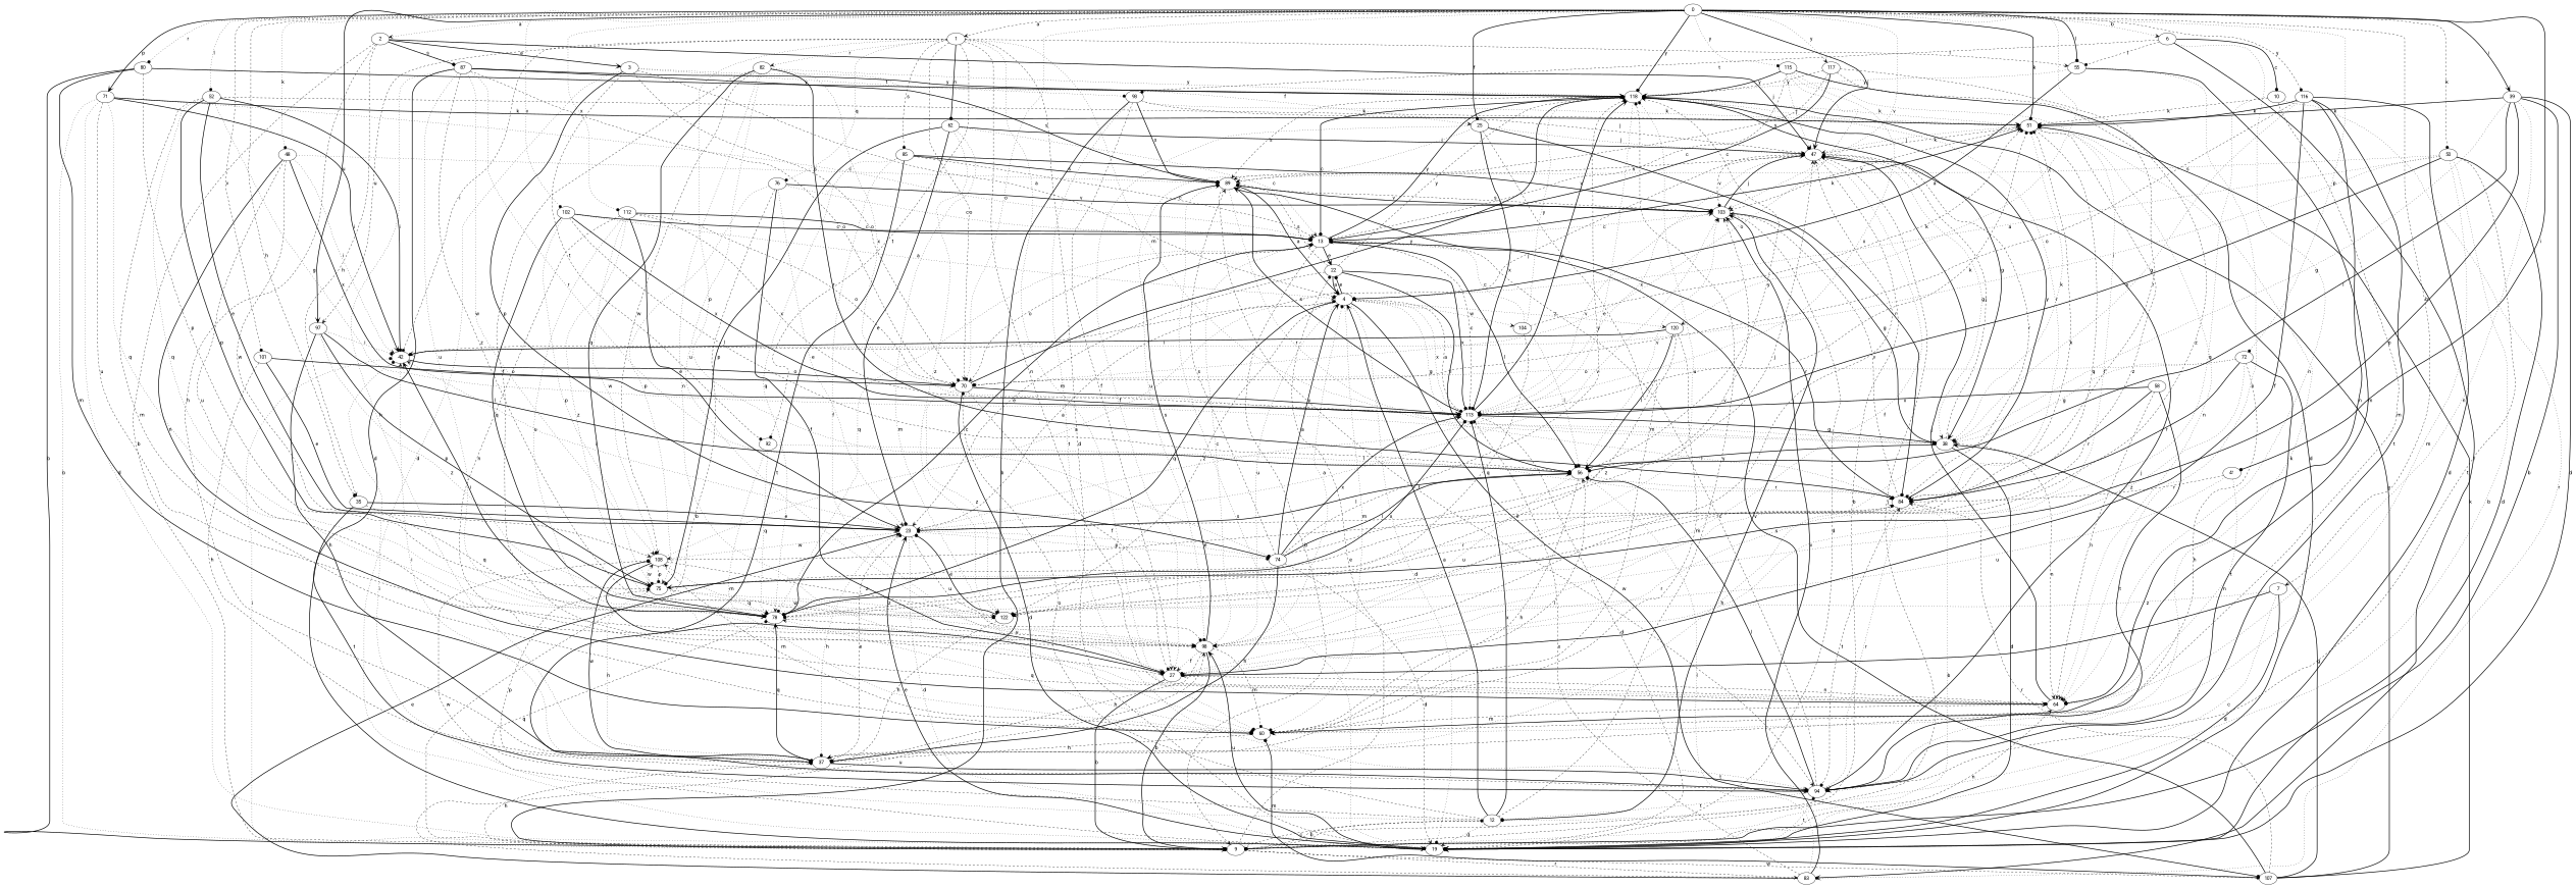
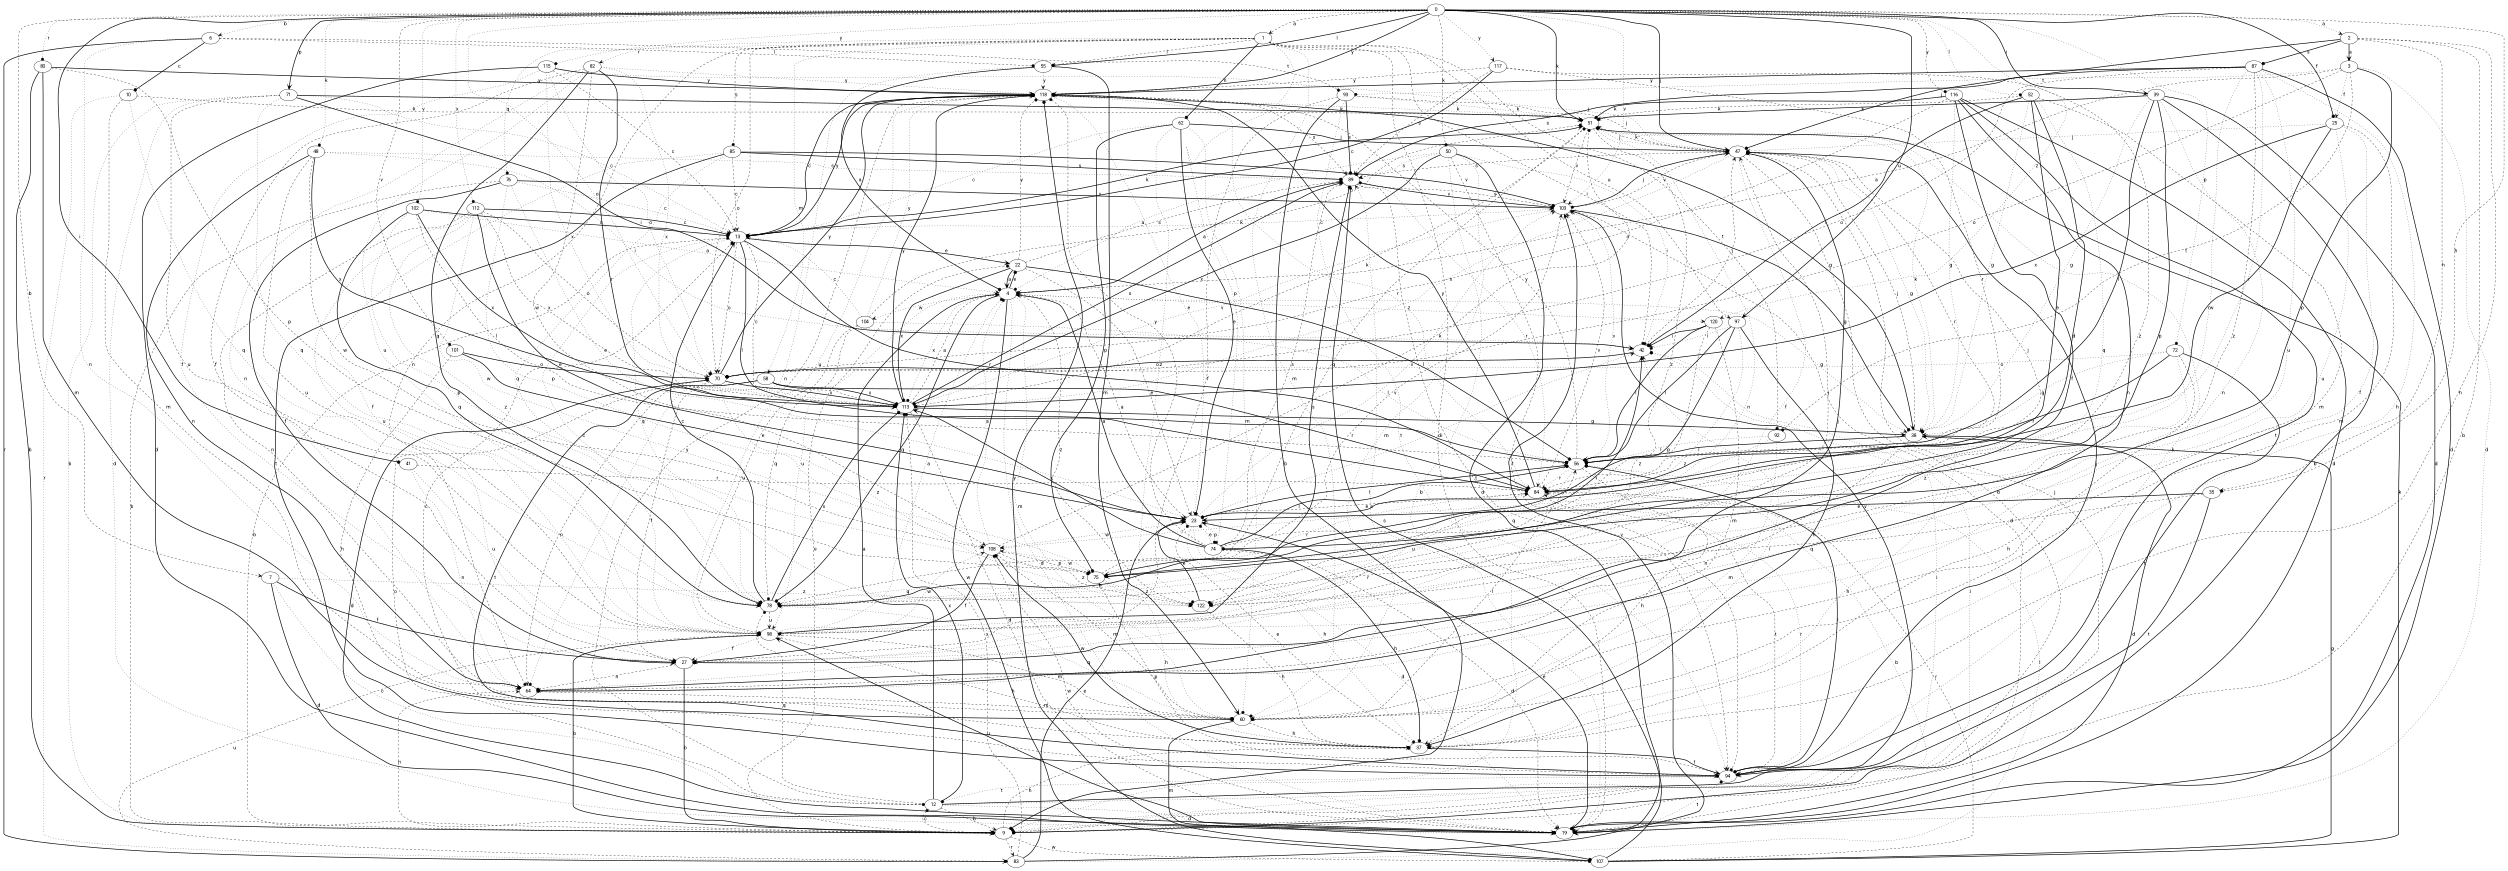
  strict digraph {
    fontname=Roboto
    node [fontname=Roboto]
    edge [arrowhead=dot fontname=Roboto style=dotted]
    0
    1
    2
    6
    7
    25
    35
    39
    41
    47
    48
    50
    51
    n14 [label=52]
    55
    70
    71
    72
    80
    97
    101
    102
    103
    112
    115
    116
    117
    118
    120
    19
    42
    58
    60
    62
    64
    74
    76
    82
    85
    92
    3
    9
    37
    n44 [label=87]
    93
    10
    83
    122
    12
    27
    98
    113
    84
    n54 [label=78]
    94
    23
    n57 [label=38]
    56
    75
    89
    108
    4
    13
    22
    107
    104
    0 -> 1 [arrowhead=vee label=a style=dashed]
    0 -> 2 [arrowhead=vee label=a]
    0 -> 6 [arrowhead=vee label=b]
    0 -> 7 [arrowhead=vee label=b style=dashed]
    0 -> 25 [label=f style=bold]
    0 -> 35 [label=h style=dashed]
    0 -> 39 [arrowhead=vee label=i style=bold]
    0 -> 41 [label=i style=bold]
    0 -> 47 [arrowhead=vee label=j style=bold]
    0 -> 48 [label=k]
    0 -> 50 [label=k style=dashed]
    0 -> 51 [label=k style=bold]
    0 -> n14 [label=l]
    0 -> 55 [label=l style=bold]
    0 -> 70 [label=o]
    0 -> 71 [arrowhead=vee label=p style=bold]
    0 -> 72 [label=p]
    0 -> 80 [label=r]
    0 -> 97 [arrowhead=vee label=u style=bold]
    0 -> 101 [label=v style=dashed]
    0 -> 102 [label=v]
    0 -> 103 [arrowhead=vee label=v]
    0 -> 112 [label=x]
    0 -> 115 [label=y]
    0 -> 116 [label=y style=dashed]
    0 -> 117 [arrowhead=vee label=y]
    0 -> 118 [label=y style=bold]
    0 -> 120 [arrowhead=vee label=z]
    1 -> 55 [arrowhead=vee label=l style=dashed]
    1 -> 70 [arrowhead=vee label=o style=dashed]
    1 -> 97 [arrowhead=vee label=u style=dashed]
    1 -> 19 [label=d style=dashed]
    1 -> 42 [label=i style=dashed]
-   1 -> n57 [arrowhead=vee label=m]
+   1 -> 58 [arrowhead=vee label=m]
    1 -> 60 [label=m]
    1 -> 62 [label=n style=bold]
    1 -> 64 [label=n style=dashed]
    1 -> 74 [label=p]
    1 -> 76 [label=q]
    1 -> 82 [arrowhead=vee label=r]
    1 -> 85 [label=s style=dashed]
    1 -> 92 [label=t style=dashed]
    2 -> 35 [arrowhead=vee label=h style=dashed]
    2 -> 47 [label=j style=bold]
    2 -> 3 [arrowhead=vee label=a style=bold]
    2 -> 9 [label=b style=dashed]
    2 -> 37 [label=h style=dashed]
    2 -> n44 [label=s style=bold]
    6 -> 55 [label=l style=dashed]
    6 -> 64 [arrowhead=vee label=n]
    6 -> 93 [label=t style=dashed]
    6 -> 10 [label=c style=bold]
    6 -> 83 [arrowhead=vee label=r style=bold]
    7 -> 19 [label=d style=bold]
    7 -> 122 [arrowhead=vee label=z]
    7 -> 12 [label=c]
    7 -> 27 [arrowhead=vee label=f style=bold]
    25 -> 47 [arrowhead=vee label=j]
    25 -> 60 [label=m style=dashed]
    25 -> 27 [arrowhead=vee label=f]
    25 -> 98 [label=u]
    25 -> 113 [label=x style=bold]
    25 -> 84 [label=r style=bold]
    35 -> n54 [label=q style=dashed]
    35 -> 94 [arrowhead=vee label=t style=bold]
    35 -> 23 [arrowhead=vee label=e style=bold]
    39 -> 51 [label=k style=bold]
    39 -> 19 [arrowhead=vee label=d style=bold]
    39 -> 64 [label=n]
    39 -> 9 [label=b style=bold]
    39 -> n57 [arrowhead=vee label=g]
    39 -> 56 [label=l style=bold]
    39 -> 75 [arrowhead=vee label=p style=bold]
    41 -> 64 [label=n]
    41 -> 98 [arrowhead=vee label=u]
    41 -> 84 [label=r style=dashed]
    47 -> 51 [arrowhead=vee label=k style=dashed]
    47 -> 103 [label=v style=dashed]
    47 -> 9 [label=b style=dashed]
    47 -> 27 [label=f]
    47 -> 113 [arrowhead=vee label=x]
    47 -> 84 [label=r style=dashed]
    47 -> n57 [arrowhead=vee label=g]
    47 -> 89 [arrowhead=vee label=s style=dashed]
    48 -> 42 [arrowhead=vee label=i]
    48 -> 64 [arrowhead=vee label=n style=bold]
    48 -> 98 [label=u style=dashed]
    48 -> 113 [arrowhead=vee label=x style=bold]
    48 -> 89 [label=s]
    48 -> 108 [arrowhead=vee label=w style=dashed]
    50 -> 19 [arrowhead=vee label=d style=bold]
    50 -> 42 [label=i]
    50 -> 60 [arrowhead=vee label=m]
    50 -> 9 [label=b]
    50 -> 113 [label=x style=bold]
    50 -> 94 [label=t style=dashed]
    50 -> 89 [arrowhead=vee label=s]
    50 -> 4 [label=a]
    51 -> 47 [arrowhead=vee label=j]
    51 -> 103 [arrowhead=vee label=v style=dashed]
    51 -> 64 [arrowhead=vee label=n]
    51 -> 122 [label=z style=dashed]
    51 -> n54 [label=q style=dashed]
    n14 -> 51 [arrowhead=vee label=k style=dashed]
    n14 -> 42 [label=i style=bold]
    n14 -> 60 [arrowhead=vee label=m style=dashed]
    n14 -> n54 [arrowhead=vee label=q]
    n14 -> 23 [label=e style=bold]
    n14 -> n57 [label=g]
-   n14 -> 75 [label=p style=bold]
+   n14 -> 75 [label=d style=bold]
    55 -> 118 [arrowhead=vee label=y]
    55 -> 60 [arrowhead=vee label=m style=bold]
    55 -> 64 [label=n]
    55 -> 4 [label=a style=bold]
    70 -> 118 [label=y style=bold]
    70 -> 19 [label=d style=bold]
    70 -> 122 [arrowhead=vee label=z]
    70 -> 27 [label=f style=dashed]
    70 -> 113 [label=x style=bold]
    71 -> 51 [arrowhead=vee label=k style=bold]
    71 -> 19 [arrowhead=vee label=d]
    71 -> 42 [arrowhead=vee label=i style=bold]
    71 -> 9 [label=b]
    71 -> 98 [arrowhead=vee label=u style=dashed]
    71 -> n54 [arrowhead=vee label=q]
    71 -> 13 [arrowhead=vee label=c]
    72 -> 70 [label=o]
    72 -> 37 [arrowhead=vee label=h style=dashed]
    72 -> 122 [arrowhead=vee label=z]
    72 -> 84 [arrowhead=vee label=r style=bold]
    72 -> 94 [arrowhead=vee label=t style=bold]
    72 -> n57 [arrowhead=vee label=g]
    80 -> 118 [arrowhead=vee label=y style=bold]
    80 -> 60 [label=m style=bold]
    80 -> 9 [arrowhead=vee label=b style=bold]
    80 -> 75 [label=p style=dashed]
    97 -> 42 [label=i]
    97 -> 37 [arrowhead=vee label=h style=bold]
    97 -> 122 [arrowhead=vee label=z]
    97 -> 56 [label=l style=bold]
    97 -> 75 [arrowhead=vee label=p style=bold]
    101 -> 70 [arrowhead=vee label=o style=bold]
    101 -> 37 [arrowhead=vee label=h style=dashed]
    101 -> 23 [arrowhead=vee label=e style=bold]
    102 -> 113 [arrowhead=vee label=x style=bold]
    102 -> n54 [arrowhead=vee label=q style=bold]
    102 -> 56 [label=l style=dashed]
    102 -> 75 [label=p]
    102 -> 4 [arrowhead=vee label=a]
    102 -> 13 [label=c style=bold]
    103 -> 47 [arrowhead=vee label=j style=bold]
    103 -> 19 [label=d style=dashed]
    103 -> n57 [label=g style=bold]
    103 -> 89 [label=s style=dashed]
    103 -> 13 [arrowhead=vee label=c]
    112 -> 70 [arrowhead=vee label=o style=dashed]
    112 -> 64 [arrowhead=vee label=n style=dashed]
    112 -> 122 [label=z]
    112 -> 98 [label=u]
    112 -> 113 [arrowhead=vee label=x style=dashed]
    112 -> 23 [arrowhead=vee label=e style=bold]
    112 -> 108 [label=w]
    112 -> 13 [label=c style=bold]
    115 -> 47 [arrowhead=vee label=j]
    115 -> 70 [arrowhead=vee label=o]
    115 -> 118 [arrowhead=vee label=y style=bold]
    115 -> 19 [arrowhead=vee label=d style=bold]
    115 -> 27 [arrowhead=vee label=f]
    115 -> 113 [label=x]
    115 -> 13 [arrowhead=vee label=c style=dashed]
    116 -> 51 [label=k style=bold]
    116 -> 70 [label=o style=dashed]
    116 -> 19 [label=d style=bold]
    116 -> 64 [label=n style=bold]
    116 -> 27 [label=f style=bold]
    116 -> 94 [label=t style=bold]
    116 -> n57 [label=g]
    117 -> 118 [arrowhead=vee label=y style=dashed]
    117 -> 122 [label=z style=dashed]
    117 -> 84 [arrowhead=vee label=r style=dashed]
    117 -> 89 [arrowhead=vee label=s style=dashed]
    117 -> 13 [label=c style=bold]
    118 -> 51 [arrowhead=vee label=k]
    118 -> 84 [arrowhead=vee label=r]
    118 -> 23 [arrowhead=vee label=e]
    118 -> n57 [arrowhead=vee label=g style=bold]
    118 -> 89 [arrowhead=vee label=s style=dashed]
    118 -> 13 [label=c style=bold]
    120 -> 42 [arrowhead=vee label=i style=bold]
    120 -> 60 [label=m style=dashed]
    120 -> 122 [arrowhead=vee label=z style=dashed]
    120 -> 56 [arrowhead=vee label=l style=bold]
    19 -> 98 [arrowhead=vee label=u style=bold]
    19 -> 94 [label=t]
    19 -> 23 [arrowhead=vee label=e style=bold]
    19 -> 89 [arrowhead=vee label=s]
    19 -> 108 [label=w style=dashed]
    42 -> 47 [arrowhead=vee label=j style=dashed]
    42 -> 70 [label=o style=bold]
    58 -> 64 [arrowhead=vee label=n style=dashed]
    58 -> 113 [label=x style=bold]
    58 -> 84 [label=r style=bold]
    58 -> 94 [arrowhead=vee label=t style=bold]
    60 -> 37 [label=h style=dashed]
    60 -> n54 [arrowhead=vee label=q]
    60 -> 56 [arrowhead=vee label=l style=dashed]
    62 -> 47 [label=j style=bold]
    62 -> 60 [label=m]
    62 -> 122 [label=z]
    62 -> 23 [label=e style=bold]
    62 -> 75 [label=p style=bold]
    62 -> 13 [arrowhead=vee label=c]
    64 -> 47 [label=j style=bold]
    64 -> 60 [label=m style=dashed]
    74 -> 47 [arrowhead=vee label=j style=dashed]
    74 -> 118 [label=y style=dashed]
    74 -> 19 [arrowhead=vee label=d style=dashed]
    74 -> 37 [label=h style=bold]
    74 -> 113 [arrowhead=vee label=x style=bold]
    74 -> 23 [label=e]
    74 -> 56 [label=l style=bold]
    74 -> 89 [arrowhead=vee label=s style=dashed]
    74 -> 4 [arrowhead=vee label=a style=bold]
    76 -> 103 [arrowhead=vee label=v style=bold]
    76 -> 9 [arrowhead=vee label=b style=dashed]
    76 -> 27 [arrowhead=vee label=f style=bold]
    76 -> 23 [arrowhead=vee label=e]
    76 -> 75 [arrowhead=vee label=p]
    76 -> 13 [arrowhead=vee label=c]
    82 -> 118 [arrowhead=vee label=y]
    82 -> 64 [label=n]
    82 -> 27 [label=f style=dashed]
    82 -> 98 [arrowhead=vee label=u]
    82 -> 113 [label=x]
    82 -> 84 [label=r style=bold]
    82 -> n54 [label=q style=bold]
    82 -> 108 [arrowhead=vee label=w style=dashed]
    85 -> 103 [label=v style=bold]
    85 -> 27 [arrowhead=vee label=f]
    85 -> n54 [arrowhead=vee label=q]
    85 -> 94 [label=t style=bold]
    85 -> 89 [label=s style=bold]
    85 -> 13 [arrowhead=vee label=c style=dashed]
    92 -> 60 [label=m]
    92 -> n54 [arrowhead=vee label=q]
    92 -> 56 [label=l]
    3 -> 25 [arrowhead=vee label=f]
    3 -> 70 [label=o style=dashed]
    3 -> 19 [arrowhead=vee label=d]
    3 -> 74 [label=p style=bold]
    3 -> 92 [label=t style=dashed]
    3 -> 93 [label=t]
    3 -> 4 [label=a style=dashed]
    9 -> 47 [arrowhead=vee label=j style=dashed]
    9 -> 42 [label=i]
    9 -> 64 [arrowhead=vee label=n style=dashed]
    9 -> 37 [label=h style=dashed]
    9 -> 83 [arrowhead=vee label=r style=dashed]
    9 -> 12 [label=c style=dashed]
    9 -> 22 [label=e style=dashed]
    9 -> 107 [label=w style=dashed]
    37 -> 42 [arrowhead=vee label=i]
-   37 -> n54 [arrowhead=vee label=q style=bold]
    37 -> 94 [arrowhead=vee label=t style=bold]
    37 -> 23 [label=e style=dashed]
    37 -> 108 [label=w style=bold]
    n44 -> 70 [label=o style=dashed]
    n44 -> 118 [arrowhead=vee label=y style=bold]
    n44 -> 19 [arrowhead=vee label=d style=bold]
    n44 -> 37 [arrowhead=vee label=h]
    n44 -> 122 [label=z style=dashed]
    n44 -> 98 [arrowhead=vee label=u]
    n44 -> 84 [label=r]
    n44 -> 89 [label=s style=bold]
    n44 -> 108 [arrowhead=vee label=w]
    93 -> 47 [arrowhead=vee label=j style=dashed]
    93 -> 51 [arrowhead=vee label=k]
    93 -> 9 [label=b style=bold]
    93 -> 27 [arrowhead=vee label=f style=dashed]
    93 -> 94 [arrowhead=vee label=t]
    93 -> 89 [label=s style=bold]
    10 -> 51 [arrowhead=vee label=k style=dashed]
    10 -> 60 [arrowhead=vee label=m style=dashed]
    10 -> 83 [label=r]
    10 -> n54 [label=q]
    83 -> 103 [arrowhead=vee label=v style=bold]
    83 -> 98 [arrowhead=vee label=u style=dashed]
    83 -> 113 [label=x style=dashed]
    83 -> 23 [arrowhead=vee label=e style=bold]
    83 -> 56 [label=l]
    122 -> 37 [arrowhead=vee label=h style=dashed]
    122 -> 23 [label=e style=bold]
    12 -> 70 [label=o style=dashed]
    12 -> 103 [arrowhead=vee label=v style=bold]
    12 -> 118 [label=y style=dashed]
    12 -> 19 [arrowhead=vee label=d]
    12 -> 42 [label=i]
    12 -> 9 [arrowhead=vee label=b style=dashed]
    12 -> 113 [label=x style=bold]
    12 -> n54 [label=q style=dashed]
    12 -> 4 [arrowhead=vee label=a style=bold]
    27 -> 64 [label=n style=dashed]
    27 -> 9 [label=b style=bold]
    27 -> 84 [arrowhead=vee label=r]
    98 -> 47 [arrowhead=vee label=j style=dashed]
    98 -> 118 [label=u]
    98 -> 60 [label=m style=dashed]
    98 -> 9 [arrowhead=vee label=b style=bold]
    98 -> 37 [arrowhead=vee label=h style=dashed]
    98 -> 27 [arrowhead=vee label=f]
    98 -> 89 [label=s style=bold]
    98 -> 108 [arrowhead=vee label=w]
    98 -> 4 [label=a]
    98 -> 13 [label=c]
    113 -> 51 [label=k style=dashed]
    113 -> 103 [arrowhead=vee label=v]
    113 -> 118 [arrowhead=vee label=y style=bold]
    113 -> 19 [arrowhead=vee label=d style=dashed]
    113 -> n57 [arrowhead=vee label=g style=bold]
    113 -> 89 [arrowhead=vee label=s style=bold]
    113 -> 4 [arrowhead=vee label=a style=dashed]
    84 -> 103 [arrowhead=vee label=v style=dashed]
    84 -> 118 [label=y style=bold]
    84 -> 9 [label=b]
    84 -> 94 [label=t style=dashed]
    84 -> 23 [label=e style=dashed]
    n54 -> 42 [arrowhead=vee label=i style=bold]
    n54 -> 98 [arrowhead=vee label=u style=dashed]
    n54 -> 113 [label=x style=bold]
    n54 -> 13 [arrowhead=vee label=c style=bold]
    94 -> 47 [label=j style=bold]
    94 -> 51 [arrowhead=vee label=k]
    94 -> 12 [label=t]
    94 -> 84 [arrowhead=vee label=r]
    94 -> 56 [label=l style=bold]
    94 -> 75 [arrowhead=vee label=p style=dashed]
    94 -> 13 [label=c style=dashed]
    23 -> 103 [arrowhead=vee label=v]
    23 -> 19 [arrowhead=vee label=d]
    23 -> 42 [arrowhead=vee label=i]
    23 -> 74 [label=p]
    23 -> 37 [label=h]
-   23 -> 98 [label=u style=dashed]
+   104 -> 98 [label=u style=dashed]
    23 -> 56 [arrowhead=vee label=l style=bold]
    23 -> 108 [arrowhead=vee label=w]
    23 -> 4 [arrowhead=vee label=a style=dashed]
    n57 -> 47 [label=j style=dashed]
    n57 -> 51 [label=k]
    n57 -> 19 [arrowhead=vee label=d style=bold]
    n57 -> 64 [arrowhead=vee label=n style=dashed]
    n57 -> 37 [arrowhead=vee label=h]
    n57 -> 56 [label=l style=bold]
    56 -> 103 [arrowhead=vee label=v]
    56 -> 118 [arrowhead=vee label=y style=dashed]
    56 -> 37 [arrowhead=vee label=h style=dashed]
    56 -> 98 [arrowhead=vee label=u]
    56 -> 84 [arrowhead=vee label=r]
    75 -> 103 [arrowhead=vee label=v style=dashed]
    75 -> 37 [label=h]
    75 -> 122 [label=z]
    75 -> 84 [label=r]
    75 -> n54 [label=q]
    75 -> 108 [arrowhead=vee label=w]
    89 -> 103 [label=v style=bold]
    89 -> 84 [arrowhead=vee label=r]
    89 -> 94 [arrowhead=vee label=t style=dashed]
    89 -> 4 [arrowhead=vee label=a style=bold]
    108 -> 51 [label=k style=dashed]
    108 -> 60 [label=m style=dashed]
    108 -> 122 [arrowhead=vee label=z style=dashed]
    108 -> 27 [arrowhead=vee label=f style=bold]
    108 -> 75 [label=p style=dashed]
    108 -> 4 [label=a]
    4 -> 120 [arrowhead=vee label=z]
    4 -> 19 [label=d]
    4 -> 60 [label=m]
    4 -> 122 [label=z style=dashed]
    4 -> 98 [arrowhead=vee label=u]
    4 -> 113 [label=x]
    4 -> n54 [label=q style=bold]
    4 -> n57 [arrowhead=vee label=g]
    4 -> 22 [label=e style=bold]
    4 -> 107 [label=w style=bold]
    4 -> 104 [arrowhead=vee label=w]
    13 -> 51 [arrowhead=vee label=k style=bold]
    13 -> 70 [arrowhead=vee label=o style=dashed]
    13 -> 118 [label=y style=bold]
    13 -> 9 [arrowhead=vee label=b style=dashed]
    13 -> 113 [label=c style=dashed]
    13 -> 84 [label=r style=bold]
    13 -> n54 [label=q]
    13 -> 56 [label=l style=bold]
    13 -> 22 [arrowhead=vee label=e style=bold]
    22 -> 118 [label=y style=dashed]
    22 -> 113 [label=x style=bold]
    22 -> 23 [arrowhead=vee label=e style=dashed]
    22 -> 56 [label=l style=bold]
    22 -> 89 [label=s style=dashed]
    22 -> 4 [arrowhead=vee label=a style=bold]
    107 -> 51 [label=k style=bold]
    107 -> 118 [label=y style=bold]
-   107 -> 60 [label=m style=bold]
+   60 -> 107 [label=m style=bold]
    107 -> 84 [arrowhead=vee label=r style=dashed]
    107 -> n57 [arrowhead=vee label=g style=bold]
    107 -> 89 [arrowhead=vee label=s style=bold]
    104 -> 51 [label=k style=dashed]
    104 -> 118 [arrowhead=vee label=y]
    104 -> n54 [label=q style=dashed]
    104 -> 56 [label=l]
    104 -> 13 [arrowhead=vee label=c]
  }
